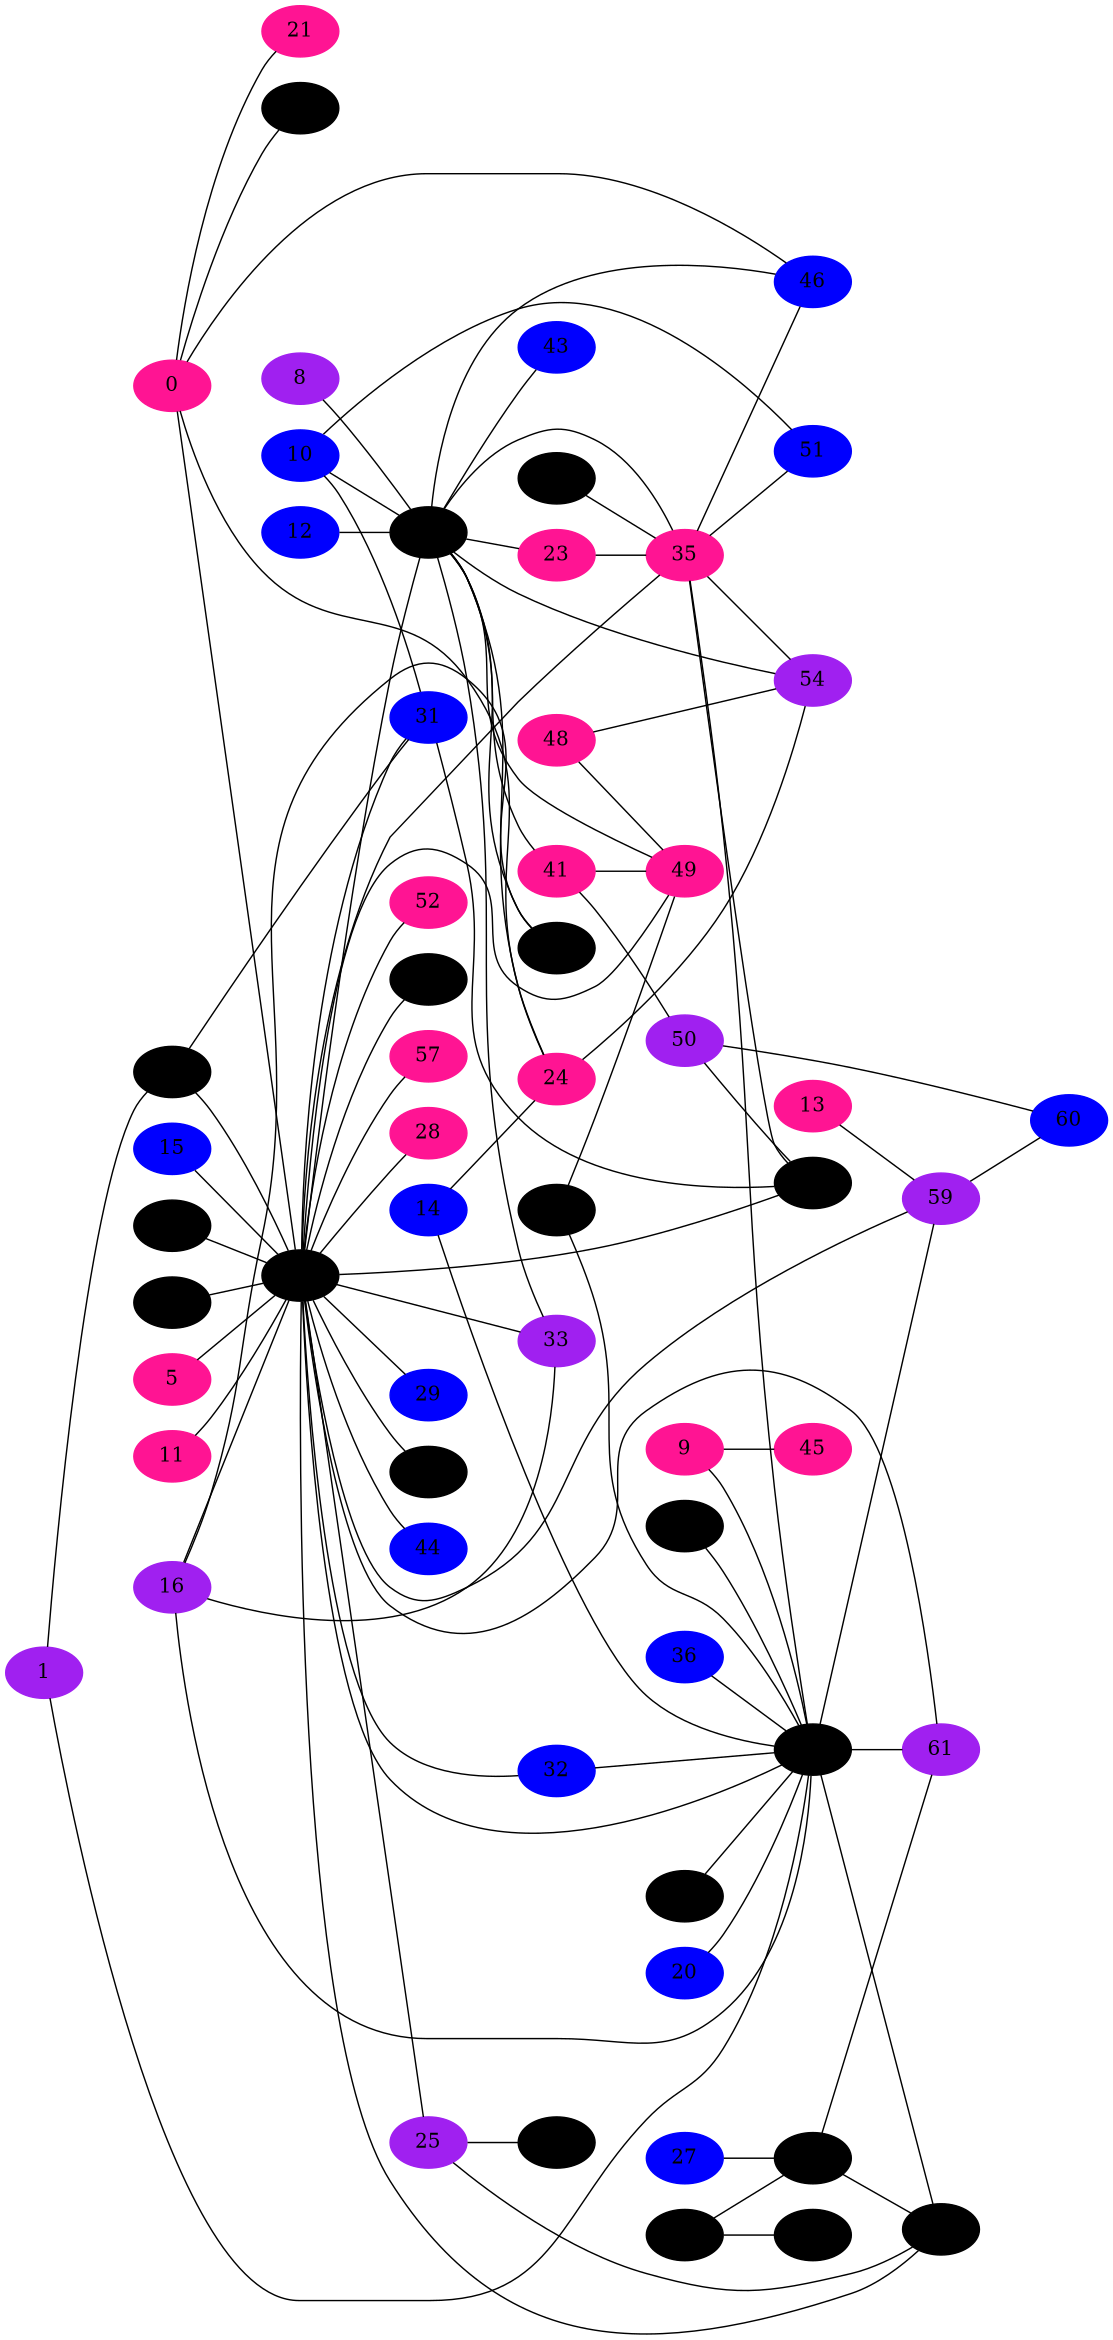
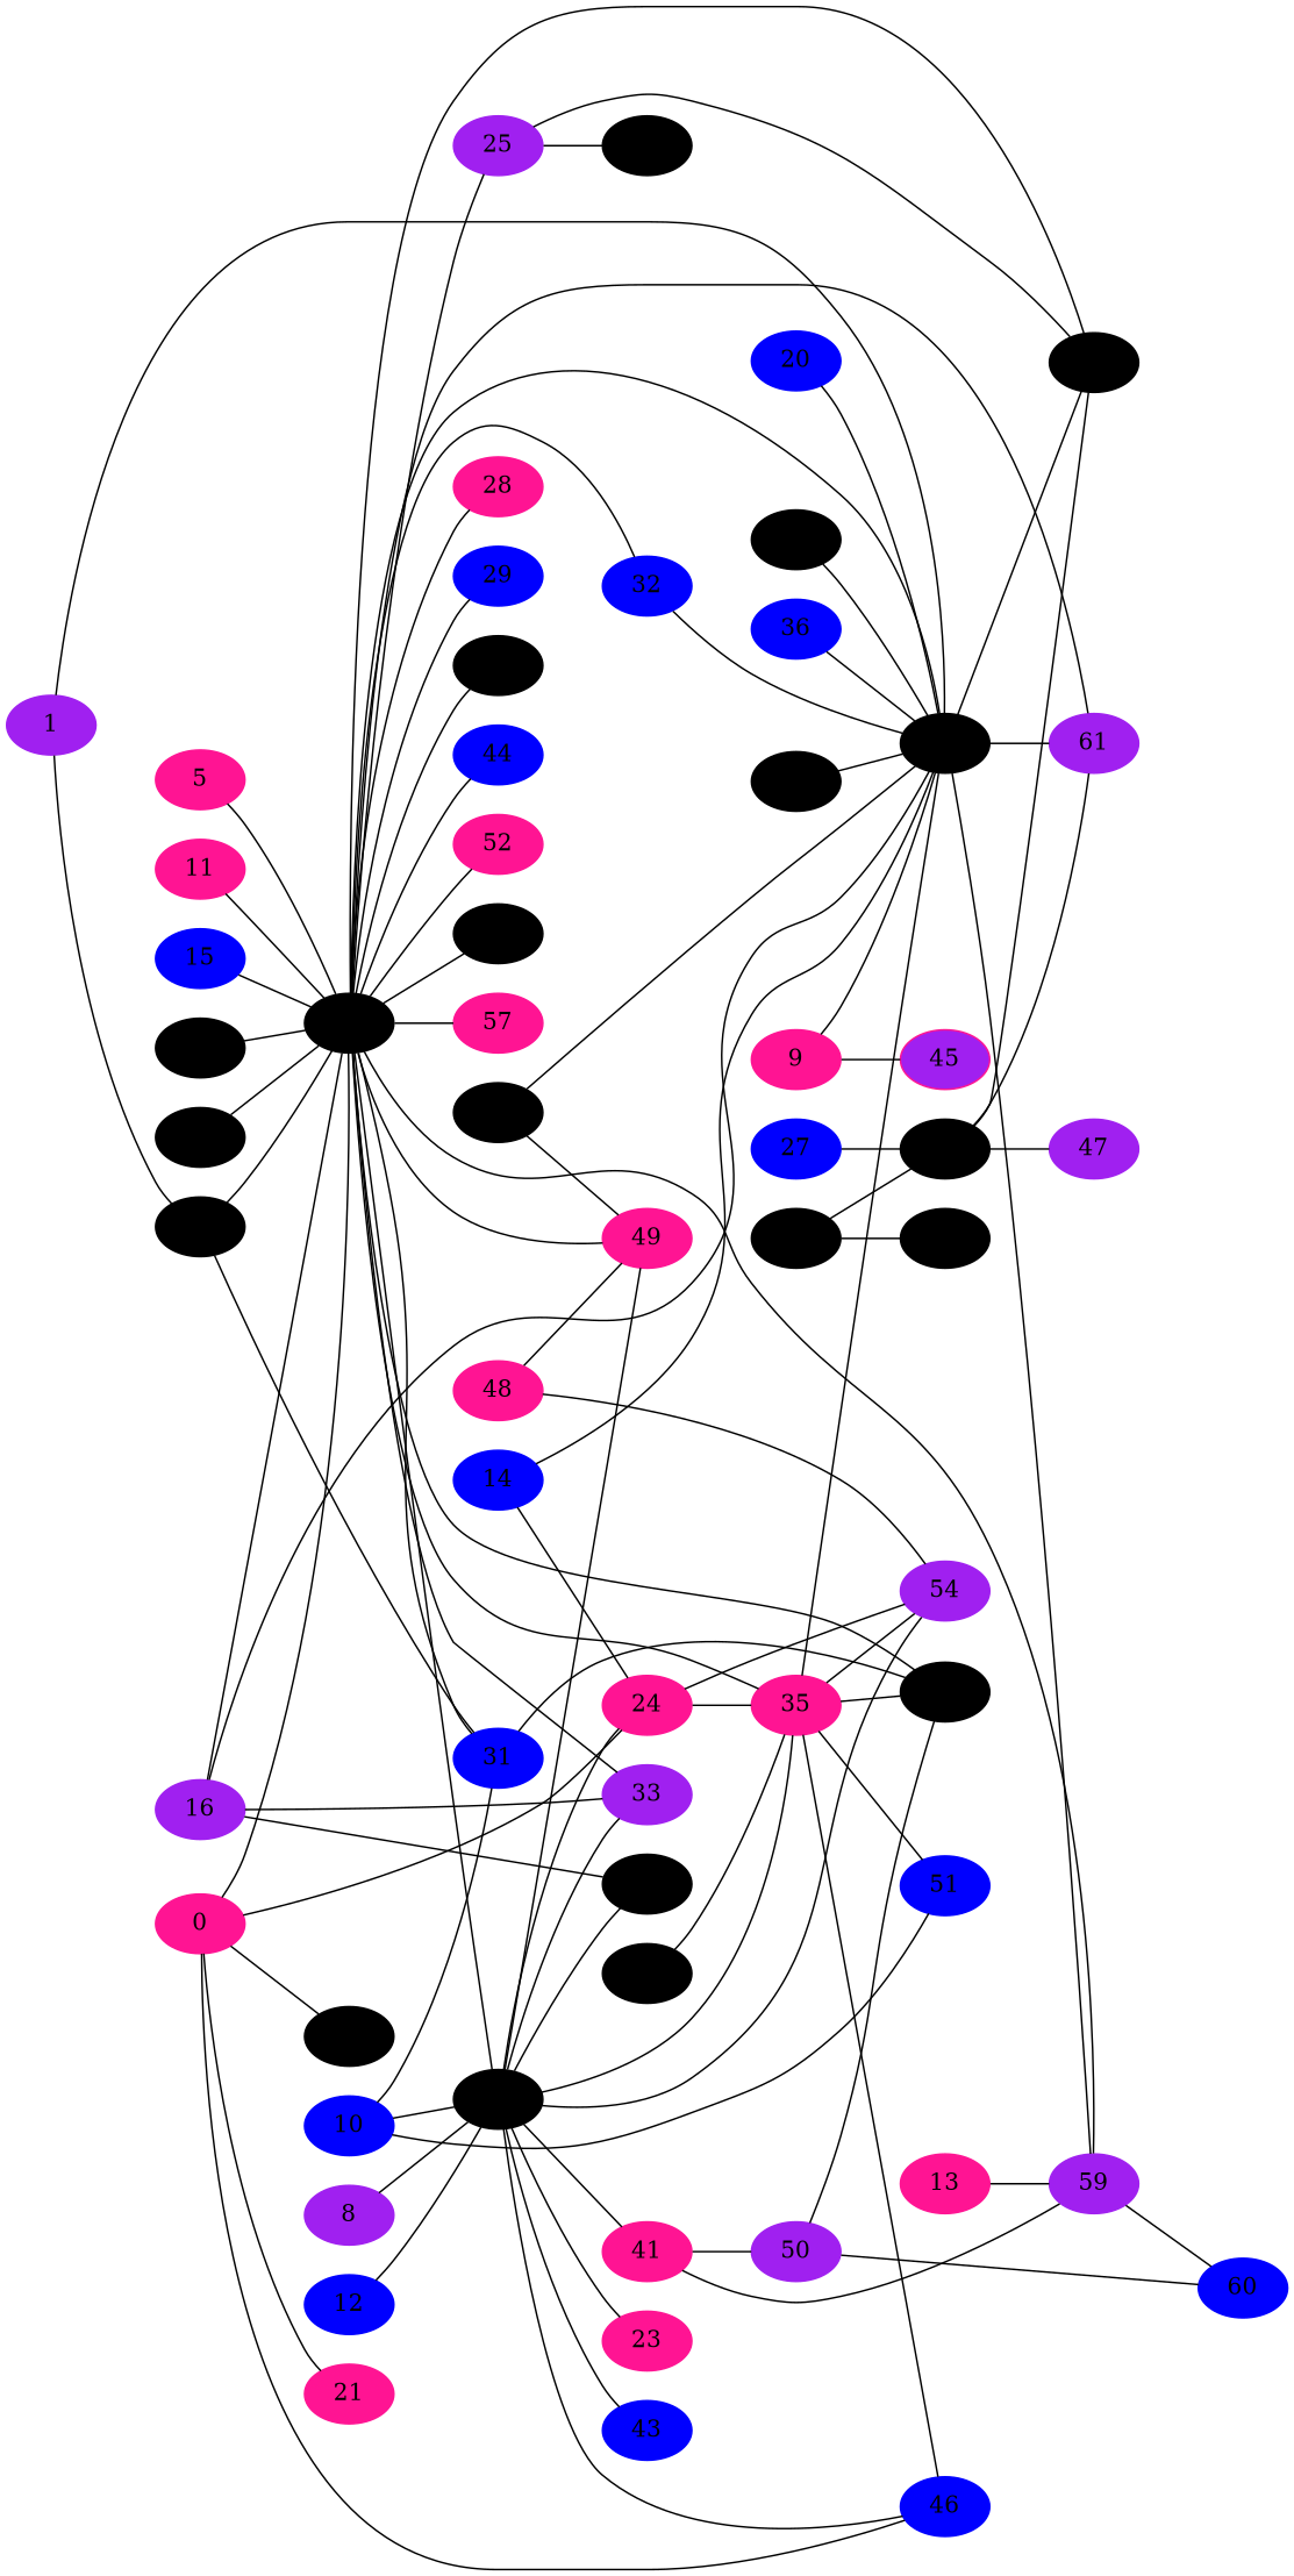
  graph {
    rankdir=LR
    node [color=black style=filled]
    edge [weight=1.0]
    1 [color=purple]
    7
    56
    18
    31 [color=blue]
    59 [color=purple]
    58
    61 [color=purple]
    35 [color=deeppink]
    2
    46 [color=blue]
    51 [color=blue]
    55
    54 [color=purple]
    3
    22
    33 [color=purple]
    25 [color=purple]
    28 [color=deeppink]
    29 [color=blue]
    32 [color=blue]
    42
    44 [color=blue]
    49 [color=deeppink]
    52 [color=deeppink]
    53
    57 [color=deeppink]
    4
    38
    39
+   47 [color=purple]
    5 [color=deeppink]
    n33 [color=deeppink label=0]
    19
    21 [color=deeppink]
    24 [color=deeppink]
    8 [color=purple]
    40
    23 [color=deeppink]
    41 [color=deeppink]
    43 [color=blue]
    9 [color=deeppink]
-   45 [color=deeppink]
+   45 [color=deeppink fillcolor=purple]
    10 [color=blue]
    11 [color=deeppink]
    12 [color=blue]
    13 [color=deeppink]
    60 [color=blue]
    14 [color=blue]
    15 [color=blue]
    16 [color=purple]
    17
    26
    20 [color=blue]
    50 [color=purple]
    27 [color=blue]
    30
    34
    36 [color=blue]
    37
    48 [color=deeppink]
    1 -- 7
    1 -- 56
    7 -- 18
    7 -- 31
    56 -- 59
    56 -- 58
    56 -- 61
    18 -- 56
    18 -- 31 [weight=2.0]
    18 -- 59
    18 -- 58
    18 -- 61
    18 -- 35
    18 -- 55
    18 -- 22
    18 -- 33
    18 -- 25
    18 -- 28
    18 -- 29
    18 -- 32
    18 -- 42
    18 -- 44
    18 -- 49
    18 -- 52
    18 -- 53
    18 -- 57
    31 -- 55
    59 -- 60
    35 -- 56
    35 -- 46
    35 -- 51
    35 -- 55
    35 -- 54
    2 -- 35
    3 -- 18
    22 -- 35
    22 -- 46
    22 -- 54
    22 -- 33
    22 -- 49
    22 -- 24
    22 -- 40
    22 -- 23
    22 -- 41
    22 -- 43
    25 -- 58
    25 -- 26
    32 -- 56
    4 -- 38
    4 -- 39
    38 -- 58
    38 -- 61
+   38 -- 47
    5 -- 18
    n33 -- 18 [weight=2.0]
    n33 -- 46
    n33 -- 19
    n33 -- 21
    n33 -- 24
-   23 -- 35
+   24 -- 35
    24 -- 54
    8 -- 22
-   41 -- 49
+   41 -- 59
    41 -- 50
    9 -- 56
    9 -- 45
    10 -- 31
    10 -- 51
    10 -- 22
    11 -- 18
    12 -- 22
    13 -- 59
    14 -- 56
    14 -- 24
    15 -- 18
    16 -- 56
    16 -- 18
    16 -- 33
    16 -- 40
    17 -- 18
    20 -- 56
    50 -- 55
    50 -- 60
    27 -- 38
    30 -- 56
    30 -- 49
    34 -- 56
    36 -- 56
    37 -- 56
    48 -- 54
    48 -- 49
  }
